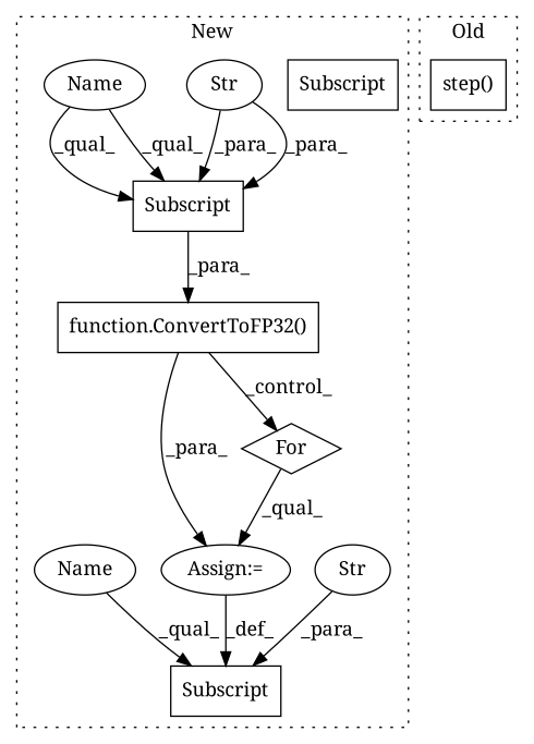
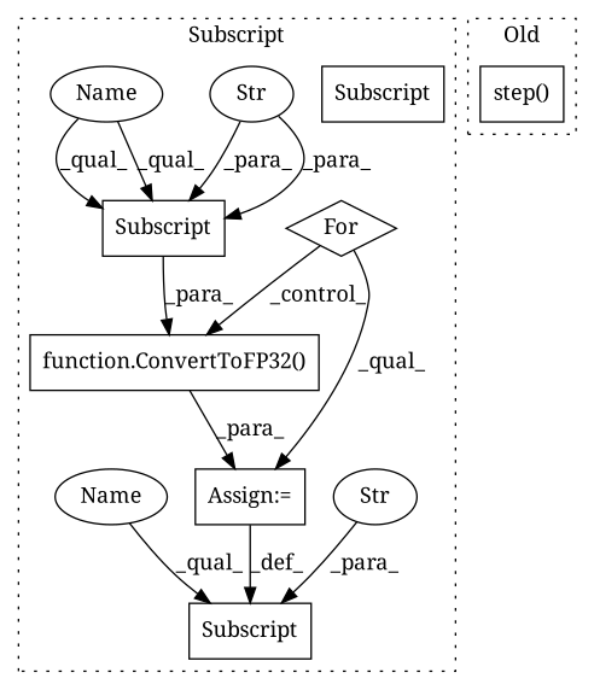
  digraph {
    fontname="Noto Serif"
    node [a=63 fontname="Noto Serif" l="15,0" s="6878,0" shape=box]
    edge [fontname="Noto Serif"]
    n1 [label=Subscript s="6846,0"]
    n2 [a=66 l=8 label=Str s=6852 shape=ellipse]
-   n3 [a=68 l=3 label="Assign:=" s=6861 shape=ellipse]
+   n3 [a=68 l=3 label="Assign:=" s=6861]
    n4 [a=107 l="4,14" label=For s="6774,6832" shape=diamond]
    n5 [label=Subscript]
    n6 [a=66 l=8 label=Str s=6884 shape=ellipse]
    n7 [a=75 l="14,1" label="function.ConvertToFP32()" s="6864,6893"]
    n8 [a=87 l=5 label=Name s=6878 shape=ellipse]
    n9 [label=Subscript]
    n10 [a=87 l=5 label=Name s=6846 shape=ellipse]
    n11 [a=75 l="25,1" label="step()" s="6487,6519"]
    subgraph cluster_1 {
-     label=New
+     label=Subscript
      style=dotted
      n1
      n2
      n3
      n4
      n5
      n6
      n7
      n8
      n9
      n10
    }
    subgraph cluster_2 {
      label=Old
      style=dotted
      n11
    }
    n2 -> n1 [label=_para_]
    n3 -> n1 [label=_def_]
    n4 -> n3 [label=_qual_]
-   n7 -> n4 [label=_control_]
+   n4 -> n7 [label=_control_]
    n6 -> n9 [label=_para_]
    n6 -> n9 [label=_para_]
    n7 -> n3 [label=_para_]
    n8 -> n9 [label=_qual_]
    n8 -> n9 [label=_qual_]
    n9 -> n7 [label=_para_]
    n10 -> n1 [label=_qual_]
  }
